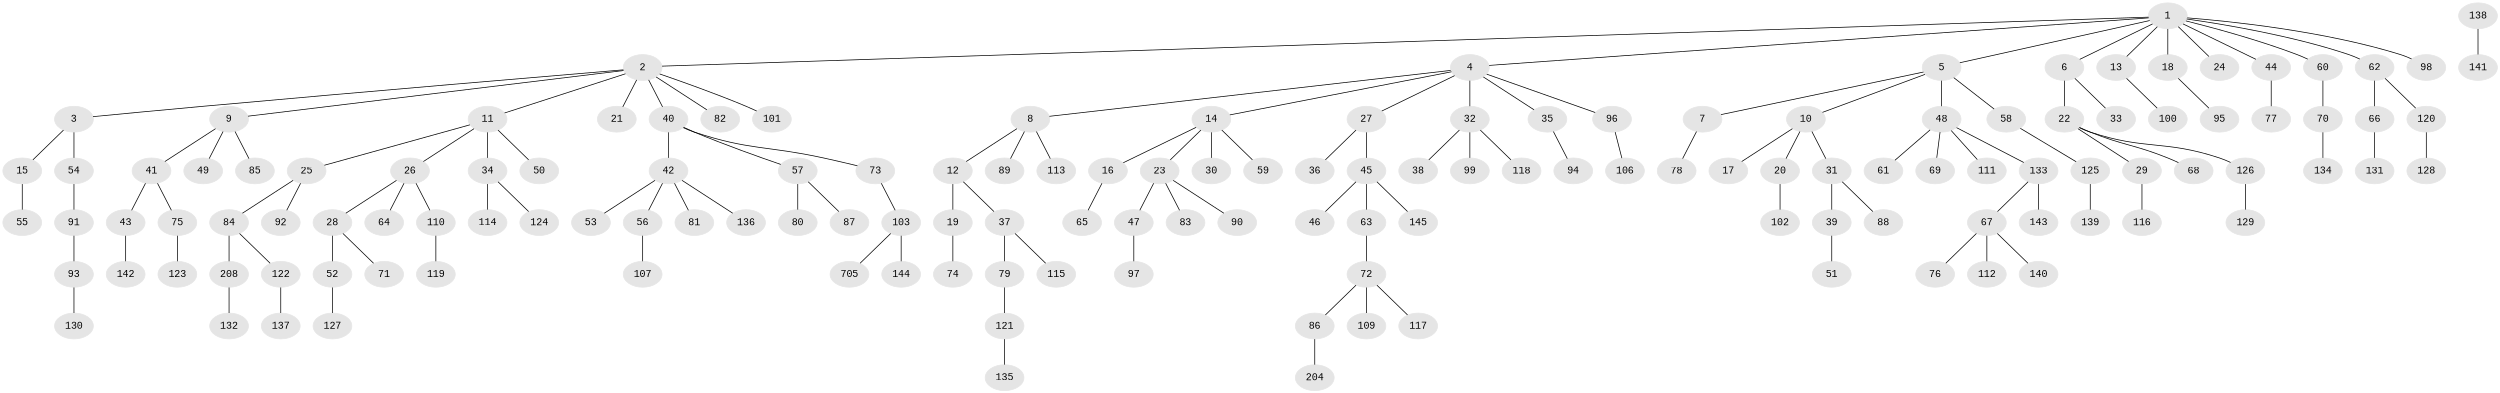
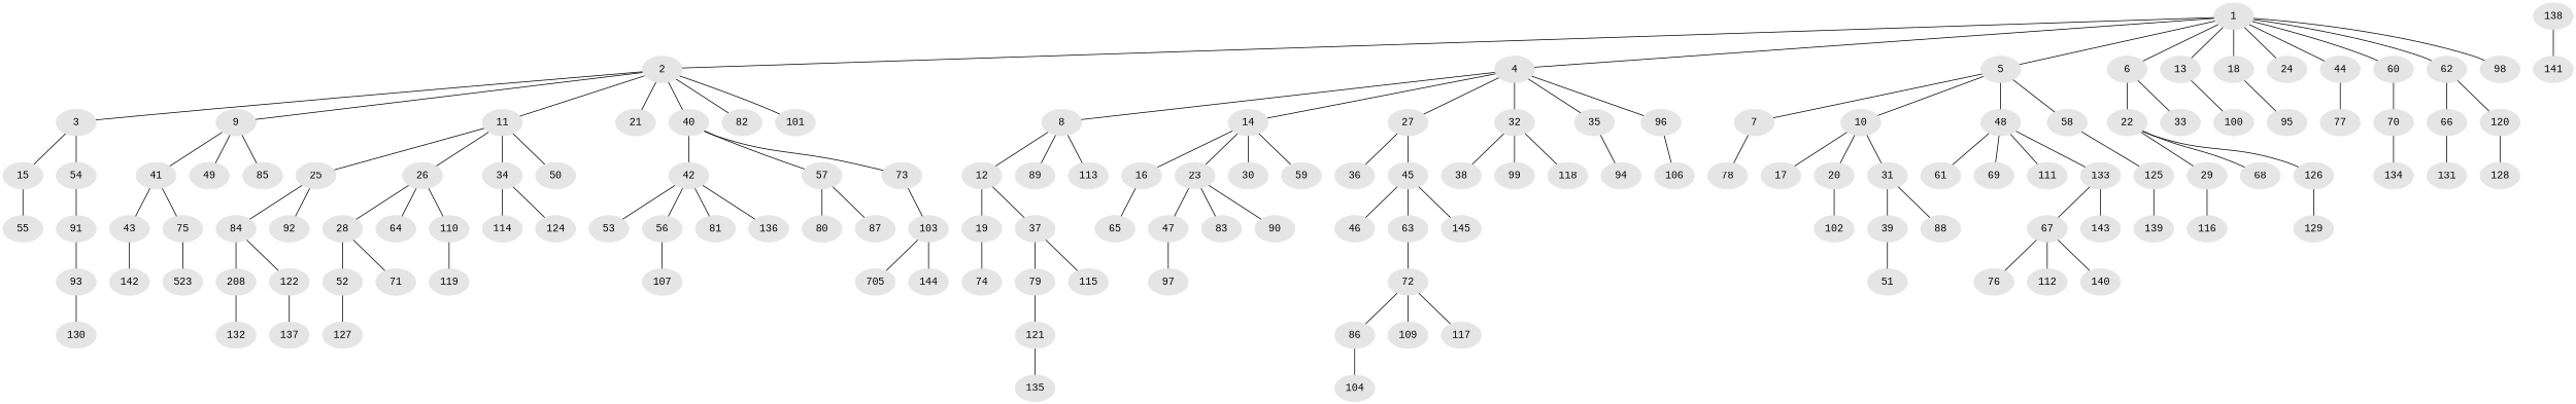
  graph {
    fontname="Liberation Mono"
    node [color=gray90 fontname="Liberation Mono" style=filled]
    edge [fontname="Liberation Mono"]
    1
    2
    4
    5
    6
    13
    18
    24
    44
    60
    62
    98
    3
    9
    11
    21
    40
    82
    101
    8
    14
    27
    32
    35
    96
    7
    10
    48
    58
    22
    33
    100
    95
    77
    70
    66
    120
    15
    54
    41
    49
    85
    25
    26
    34
    50
    42
    57
    73
    55
    91
    12
    89
    113
    16
    23
    30
    59
    36
    45
    38
    99
    118
    94
    106
    78
    17
    20
    31
    61
    69
    111
    133
    125
    29
    68
    126
    19
    37
    43
    75
    102
    39
    88
    84
    92
    28
    64
    110
    114
    124
    74
    79
    115
    65
    47
    83
    90
    116
    129
    97
    n102 [label=208]
    122
    52
    71
    119
    46
    63
    145
    127
    51
    121
    53
    56
    81
    136
    80
    87
    103
    142
-   123
+   123 [label=523]
    107
    72
    67
    143
    93
    76
    112
    140
    139
    134
    131
    128
    86
    109
    117
-   104 [label=204]
+   104
    n138 [label=705]
    144
    135
    132
    137
    138
    141
    130
    1 -- 2
    1 -- 4
    1 -- 5
    1 -- 6
    1 -- 13
    1 -- 18
    1 -- 24
    1 -- 44
    1 -- 60
    1 -- 62
    1 -- 98
    2 -- 3
    2 -- 9
    2 -- 11
    2 -- 21
    2 -- 40
    2 -- 82
    2 -- 101
    4 -- 8
    4 -- 14
    4 -- 27
    4 -- 32
    4 -- 35
    4 -- 96
    5 -- 7
    5 -- 10
    5 -- 48
    5 -- 58
    6 -- 22
    6 -- 33
    13 -- 100
    18 -- 95
    44 -- 77
    60 -- 70
    62 -- 66
    62 -- 120
    3 -- 15
    3 -- 54
    9 -- 41
    9 -- 49
    9 -- 85
    11 -- 25
    11 -- 26
    11 -- 34
    11 -- 50
    40 -- 42
    40 -- 57
    40 -- 73
    8 -- 12
    8 -- 89
    8 -- 113
    14 -- 16
    14 -- 23
    14 -- 30
    14 -- 59
    27 -- 36
    27 -- 45
    32 -- 38
    32 -- 99
    32 -- 118
    35 -- 94
    96 -- 106
    7 -- 78
    10 -- 17
    10 -- 20
    10 -- 31
    48 -- 61
    48 -- 69
    48 -- 111
    48 -- 133
    58 -- 125
    22 -- 29
    22 -- 68
    22 -- 126
    70 -- 134
    66 -- 131
    120 -- 128
    15 -- 55
    54 -- 91
    41 -- 43
    41 -- 75
    25 -- 84
    25 -- 92
    26 -- 28
    26 -- 64
    26 -- 110
    34 -- 114
    34 -- 124
    42 -- 53
    42 -- 56
    42 -- 81
    42 -- 136
    57 -- 80
    57 -- 87
    73 -- 103
    91 -- 93
    12 -- 19
    12 -- 37
    16 -- 65
    23 -- 47
    23 -- 83
    23 -- 90
    45 -- 46
    45 -- 63
    45 -- 145
    20 -- 102
    31 -- 39
    31 -- 88
    133 -- 67
    133 -- 143
    125 -- 139
    29 -- 116
    126 -- 129
    19 -- 74
    37 -- 79
    37 -- 115
    43 -- 142
    75 -- 123
    39 -- 51
    84 -- n102
    84 -- 122
    28 -- 52
    28 -- 71
    110 -- 119
    79 -- 121
    47 -- 97
    n102 -- 132
    122 -- 137
    52 -- 127
    63 -- 72
    121 -- 135
    56 -- 107
    103 -- n138
    103 -- 144
    72 -- 86
    72 -- 109
    72 -- 117
    67 -- 76
    67 -- 112
    67 -- 140
    93 -- 130
    86 -- 104
    138 -- 141
  }
